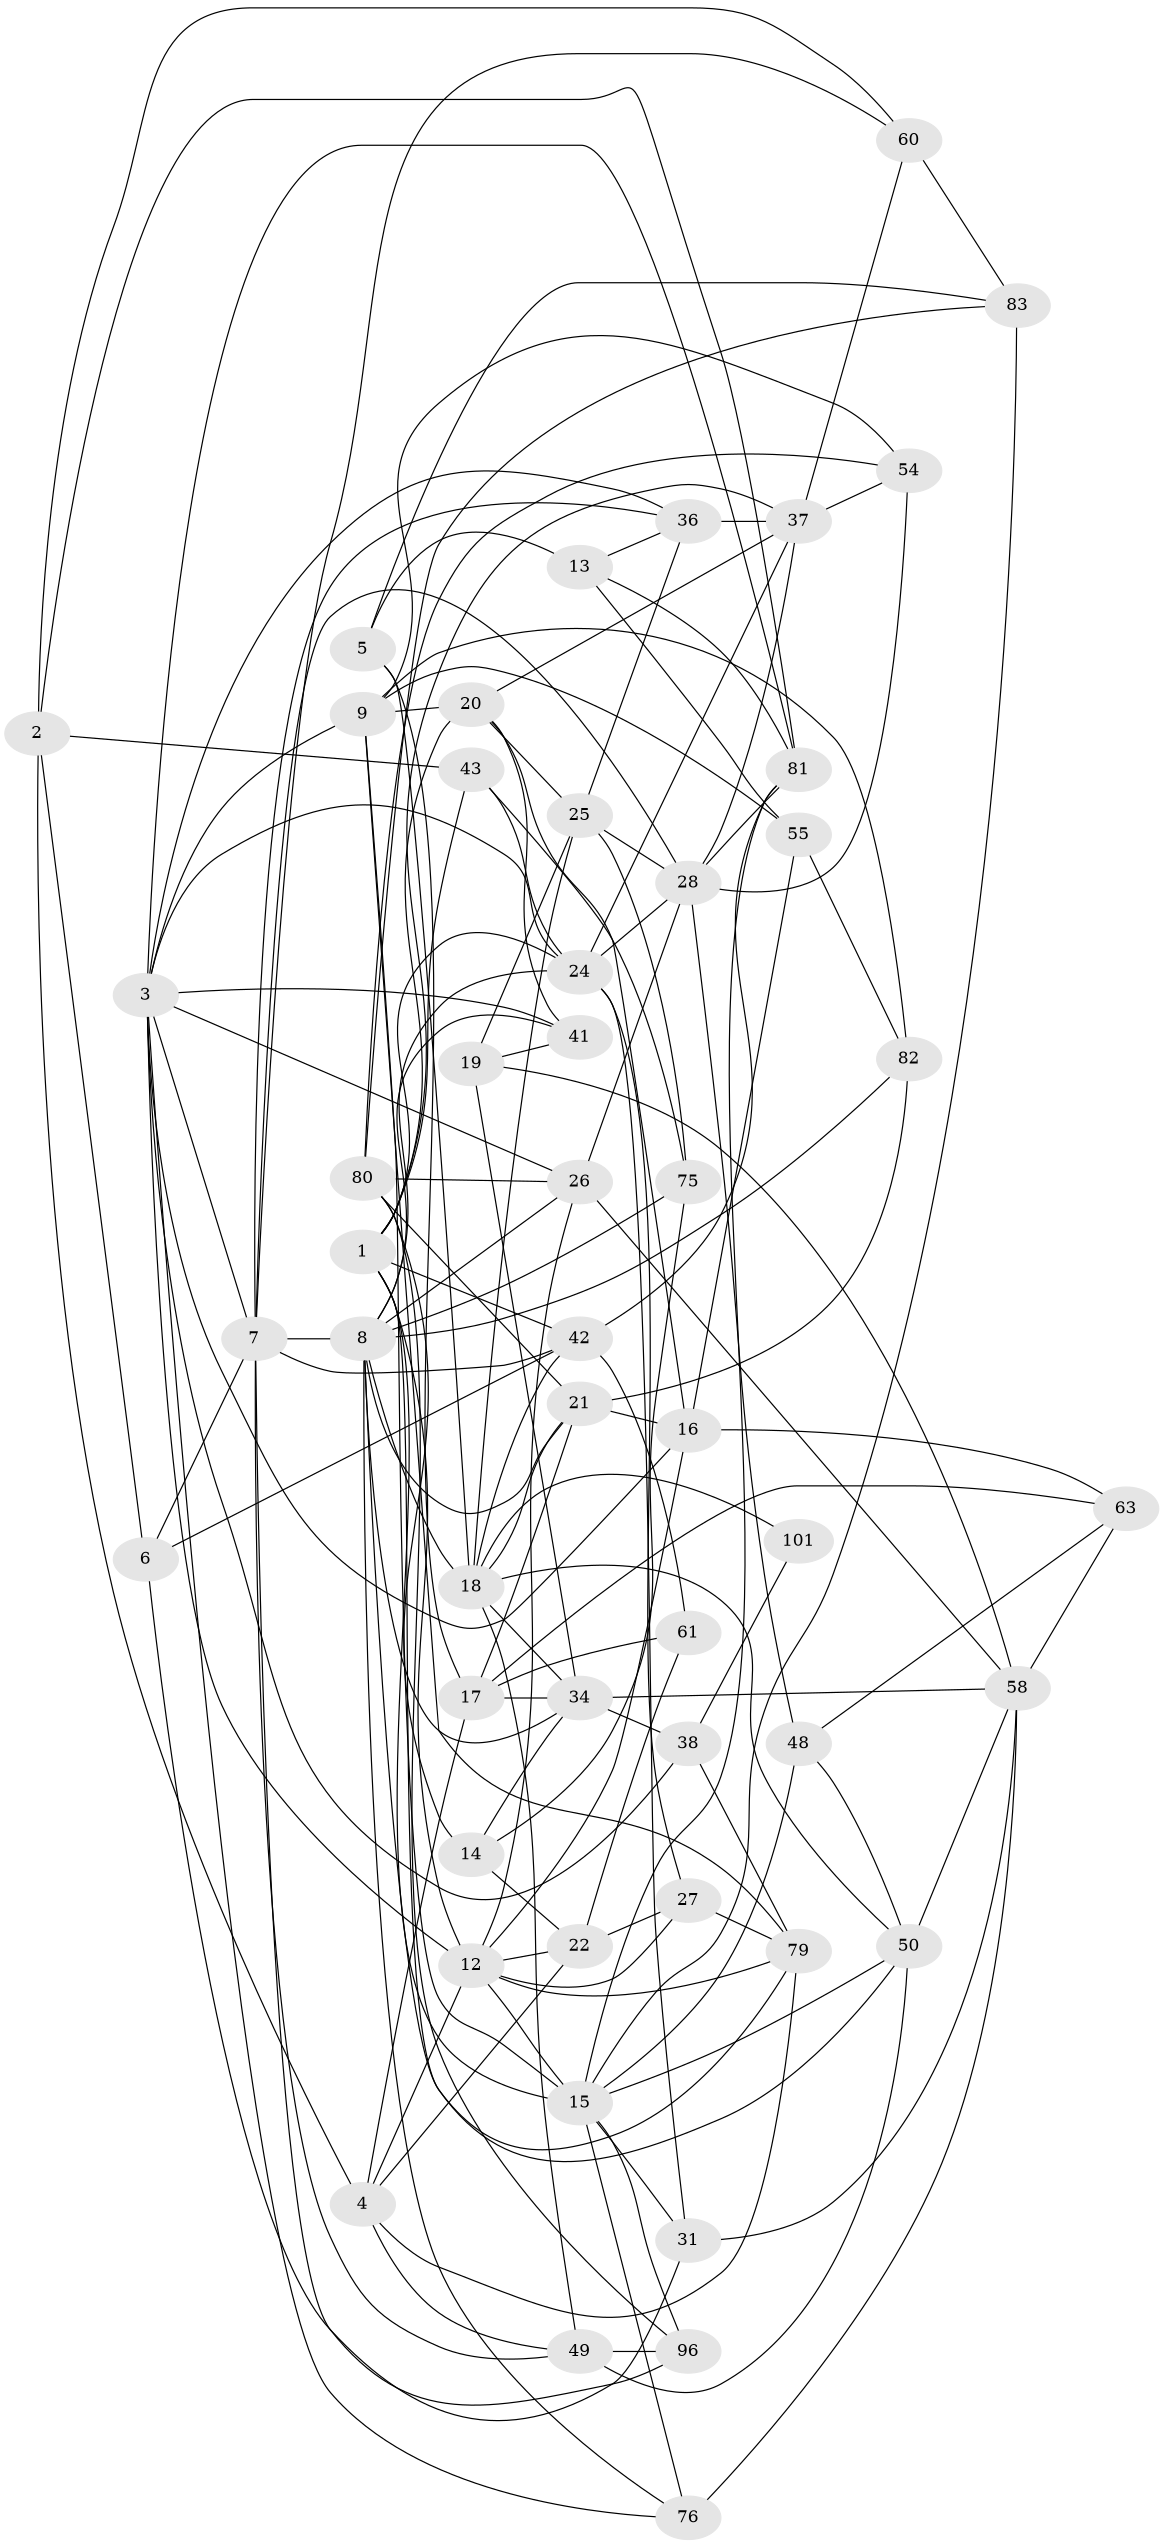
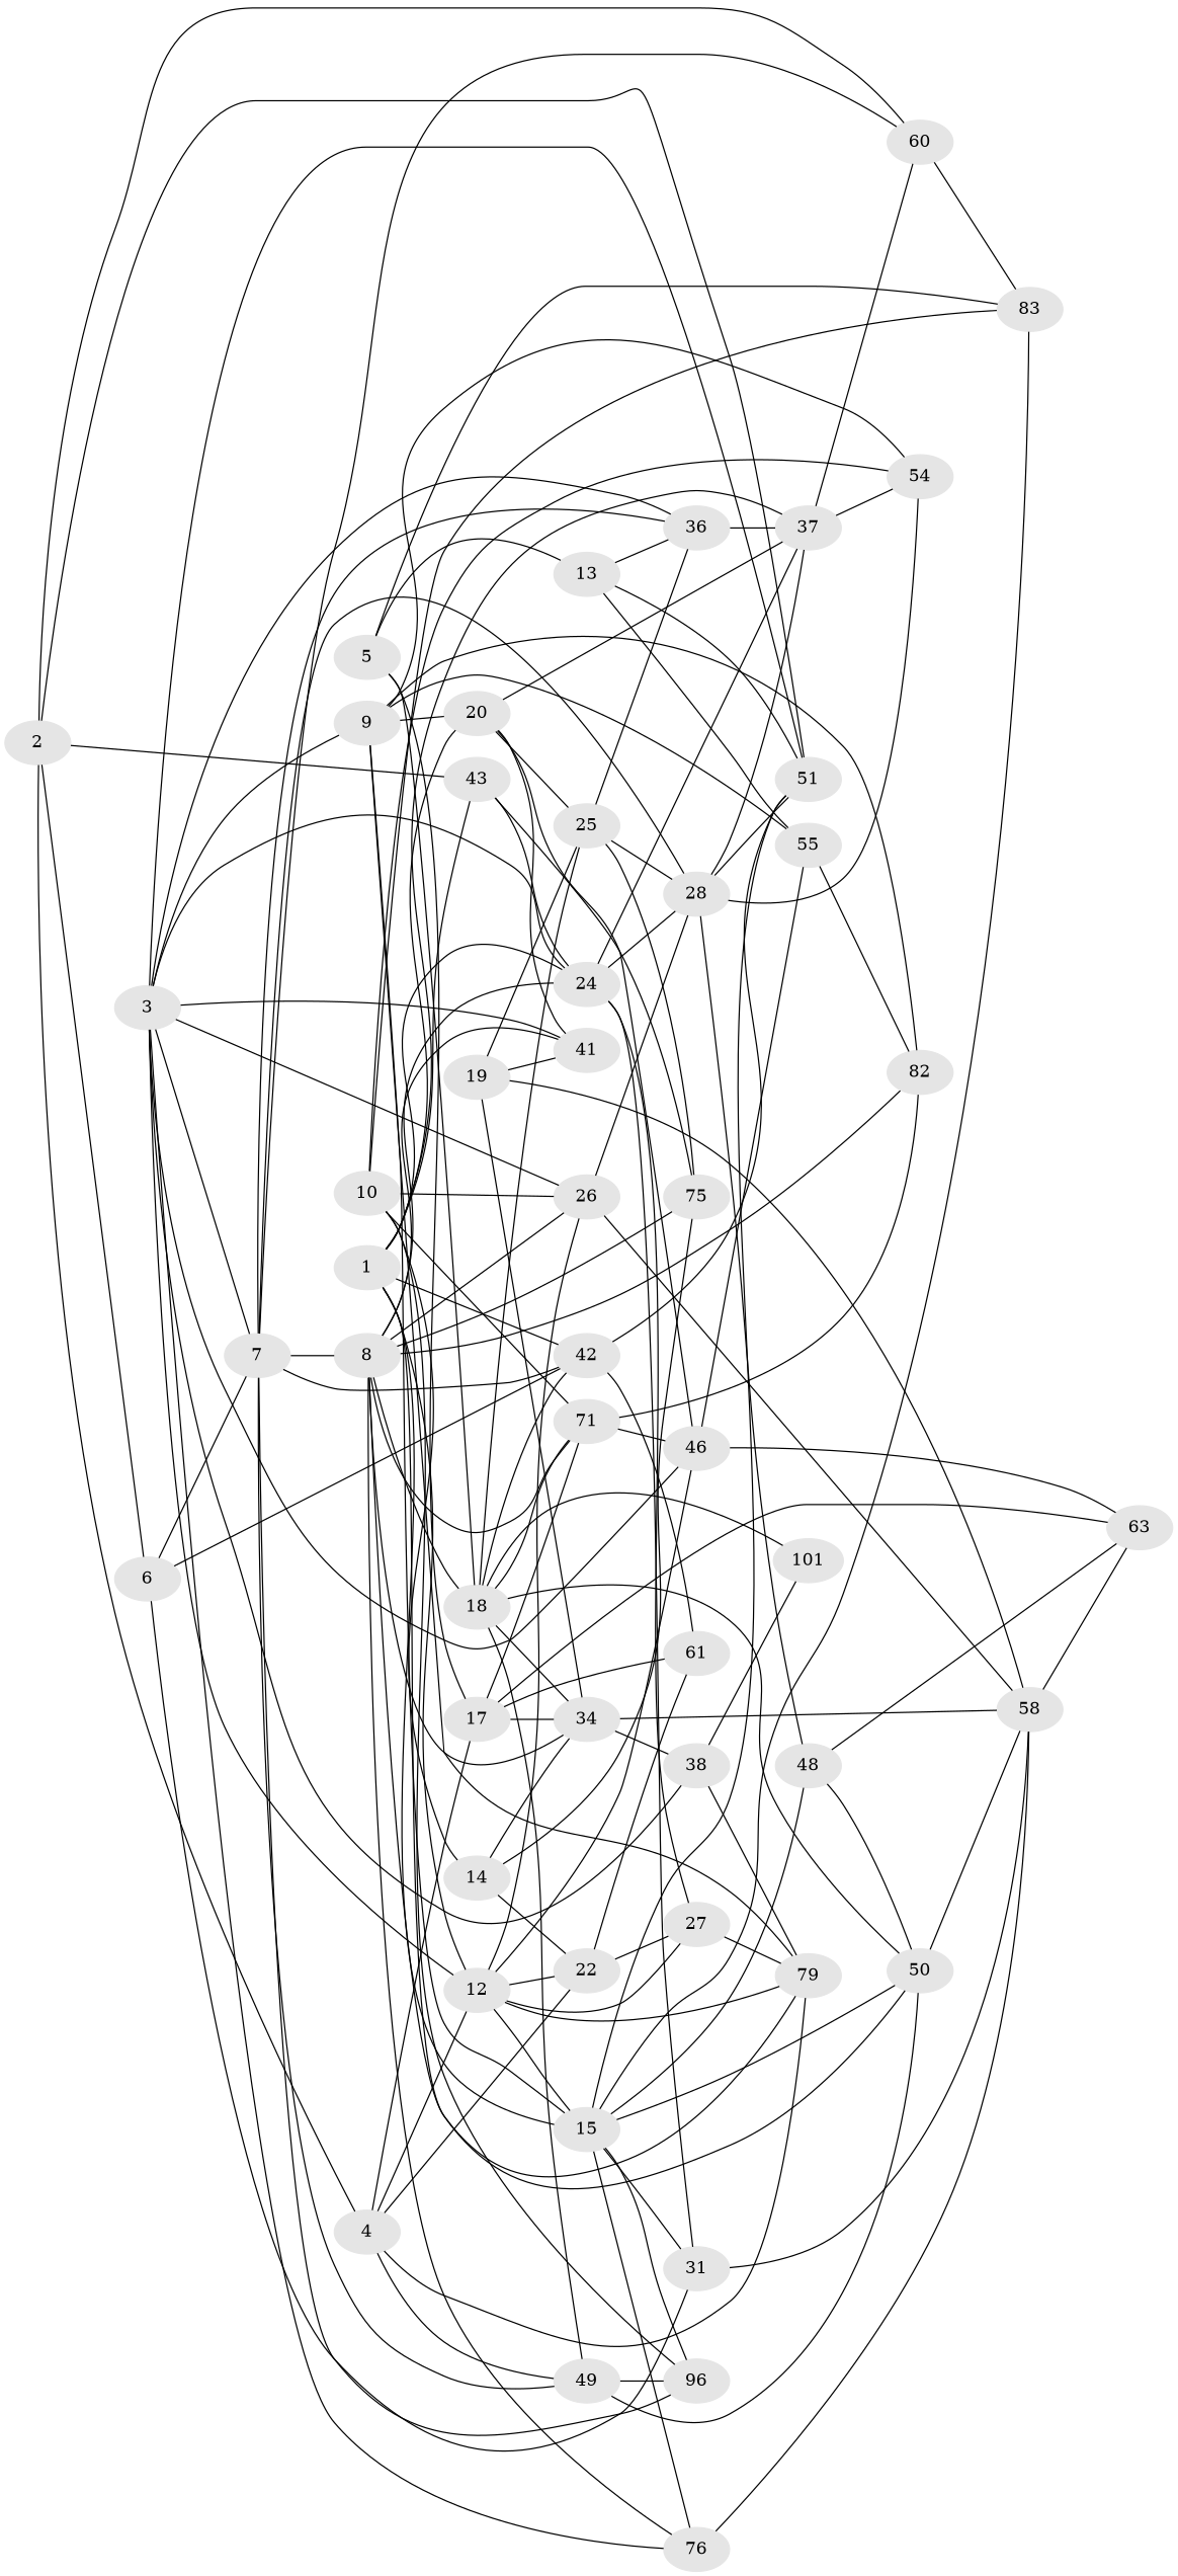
  graph {
    rankdir=LR
    node [color=gray90 style=filled]
    1 [super="+29+27"]
    12 [super="+57+67+69"]
    15 [super="+16+66"]
    20 [super="+88"]
    n5 [label=43]
    24 [super="+45+90"]
    37 [super="+87"]
    42 [super="+80"]
    50 [super="+52"]
    26 [super="+81"]
-   46 [super="+62" label=16]
+   46 [super="+62"]
    22 [super="+43"]
    79 [super="+95"]
    n14 [label=27]
-   51 [super="+73" label=81]
+   51 [super="+73"]
    96
    n17 [label=76]
    83
    31
    48
    41 [super="+76"]
    25 [super="+100"]
    75
    28 [super="+86+72"]
    60
    54
    61
    58 [super="+74+92"]
    2 [super="+64"]
    4 [super="+11"]
    6
    17 [super="+59"]
    49 [super="+99"]
    7 [super="+32"]
    3 [super="+44"]
    9 [super="+93"]
    36 [super="+40"]
    38
    8 [super="+30+35"]
    82
    55
    101
    63
-   21 [super="+85"]
+   21 [super="+85" label=71]
    34 [super="+84+65"]
    5
    13
    18 [super="+53+39"]
-   10 [super="+78" label=80]
+   10 [super="+78"]
    14
    19 [super="+33"]
    1 -- 12
    1 -- 15
    1 -- 20
    1 -- n5
    1 -- 24
    1 -- 37
    1 -- 42
    1 -- 50
    12 -- 15
    12 -- 26
    12 -- 46
    12 -- 22 [weight=2]
    12 -- 79
    12 -- n14
    15 -- 50
    15 -- 51
    15 -- 96
    15 -- n17
    15 -- 83
    15 -- 31
    15 -- 48
    20 -- 37
    20 -- 46
    20 -- 41
    20 -- 25
    n5 -- 24
    n5 -- 75
    24 -- 37
    24 -- n14
    24 -- 31
    24 -- 28
    37 -- 60
    37 -- 54
    42 -- 51
    42 -- 61
    50 -- 58
    26 -- 28
    26 -- 58
    46 -- 55
    46 -- 63
    22 -- n14
    22 -- 61
    n14 -- 79
    n17 -- 58
    31 -- 58
    48 -- 50
    48 -- 63
    25 -- 75
    25 -- 28
    25 -- 36
    28 -- 37
    28 -- 51
    28 -- 48
    28 -- 54
    60 -- 83
    58 -- 63
    2 -- n5
    2 -- 51
    2 -- 60
    2 -- 4
    2 -- 6
    4 -- 12
    4 -- 22
    4 -- 79
    4 -- 17
    4 -- 49
    6 -- 42
    6 -- 31
    6 -- 7
    17 -- 61
    17 -- 63
    17 -- 21
    17 -- 34
    49 -- 50
    49 -- 96
    7 -- 42
    7 -- 96
    7 -- 28
    7 -- 60
    7 -- 49
    7 -- 36
    7 -- 8
    3 -- 12
    3 -- 24
    3 -- 26
    3 -- 46
    3 -- 51
    3 -- n17
    3 -- 41 [weight=2]
    3 -- 7
    3 -- 9
    3 -- 36
    3 -- 38
    9 -- 15
    9 -- 20
    9 -- 79
    9 -- 54
    9 -- 82
    9 -- 55
    36 -- 37
    38 -- 79
    38 -- 101
    8 -- 24
    8 -- 26
    8 -- 79
    8 -- n17
    8 -- 41
    8 -- 75
    8 -- 82
    8 -- 21
    8 -- 34
    8 -- 18
    55 -- 82
    21 -- 46
    21 -- 82
    34 -- 58
    34 -- 38
    5 -- 83
    5 -- 17
    5 -- 13
    5 -- 18
    13 -- 51
    13 -- 36
    13 -- 55
    18 -- 42
    18 -- 50
    18 -- 25
    18 -- 49
    18 -- 101 [weight=2]
    18 -- 21
    18 -- 34
    10 -- 26
    10 -- 96
    10 -- 83
    10 -- 54
    10 -- 21
    10 -- 14
    14 -- 22
    14 -- 75
    14 -- 34
    19 -- 41 [weight=2]
    19 -- 25
    19 -- 58
    19 -- 34 [weight=2]
  }
